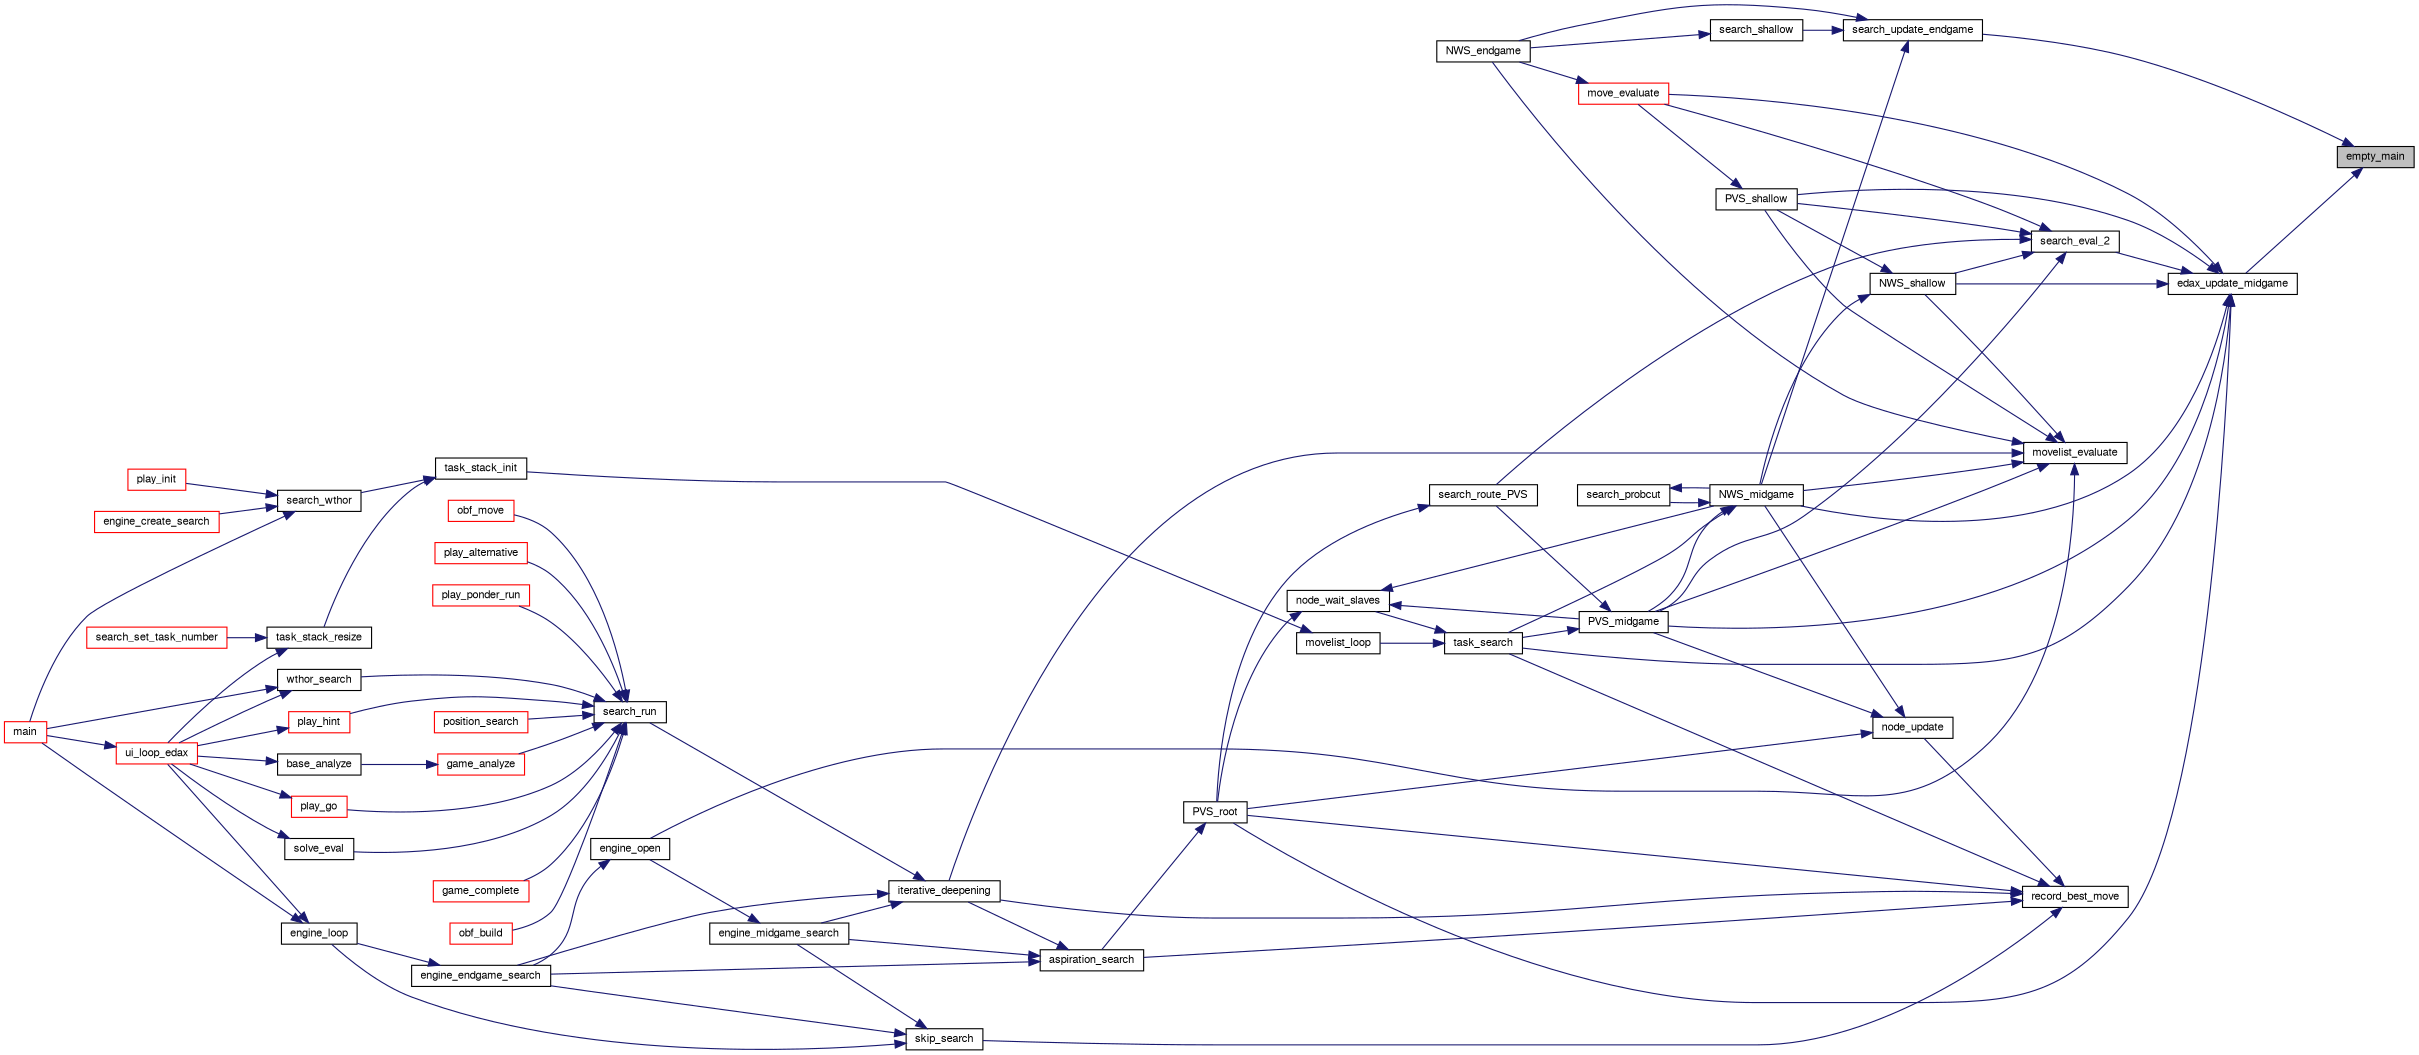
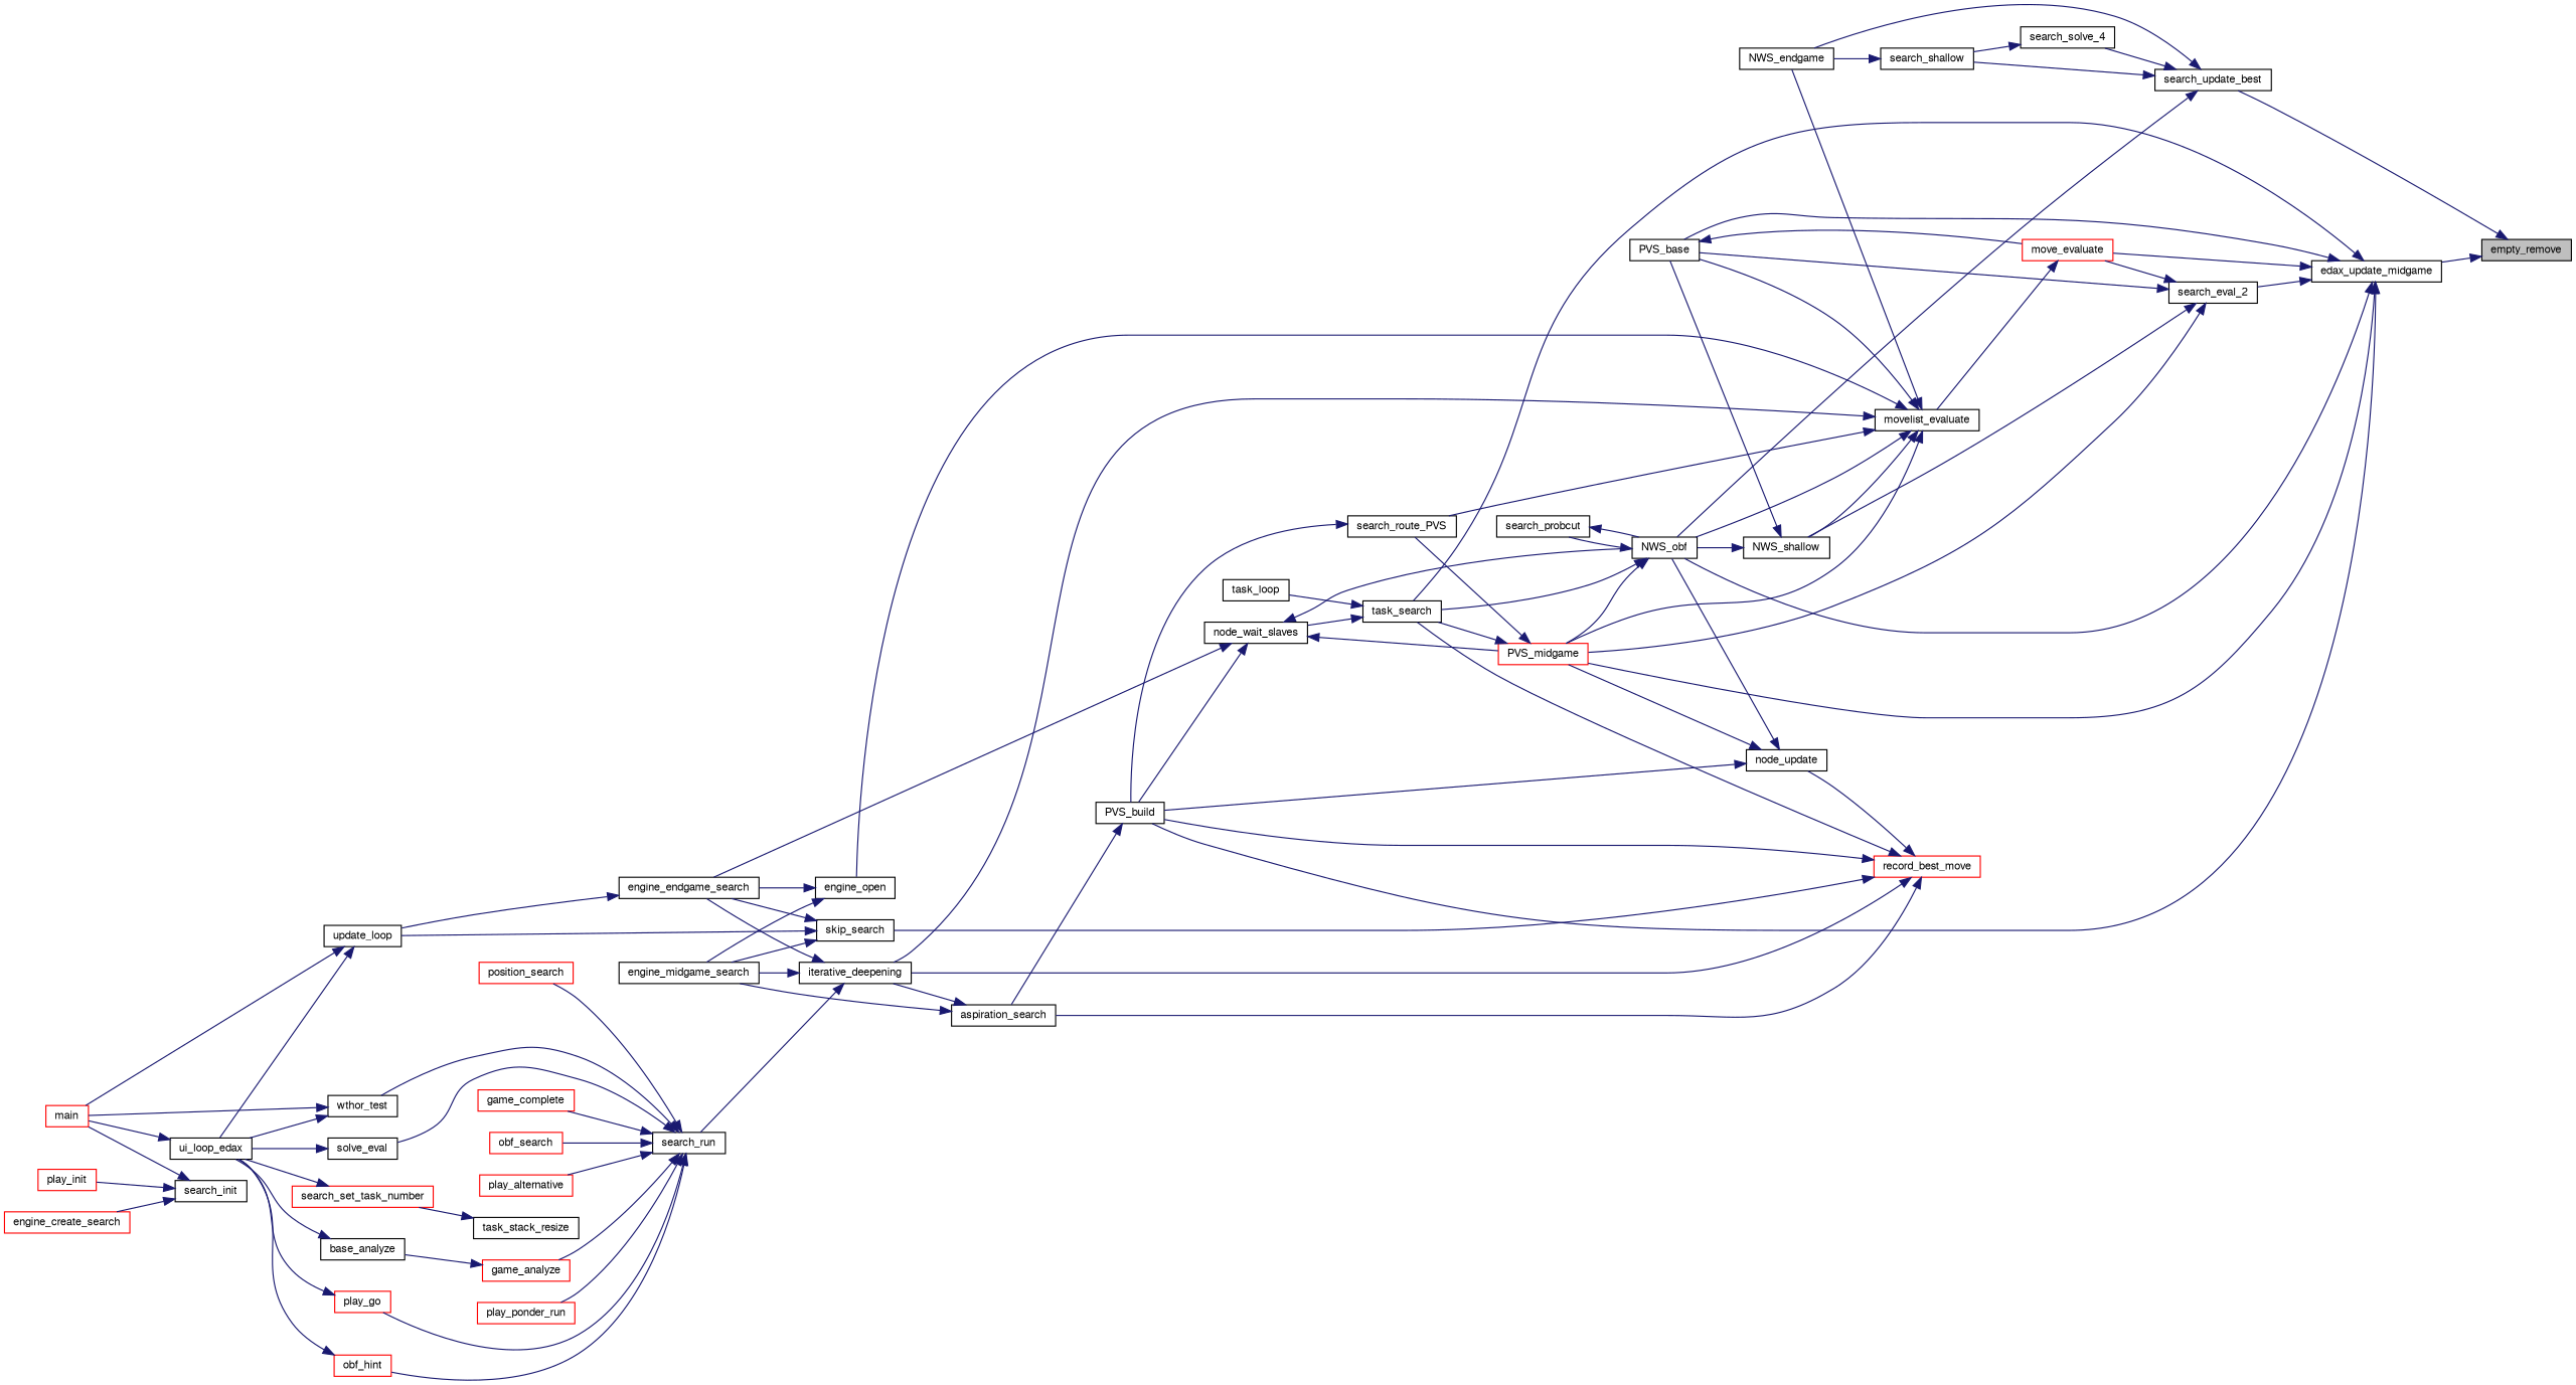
  digraph {
    rankdir=RL
    node [color=black fontname=FreeSans fontsize=10 shape=record]
    edge [color=midnightblue dir=back fontname=FreeSans fontsize=10 labelfontname=FreeSans labelfontsize=10 style=solid]
-   n1 [fillcolor=grey75 fontcolor=black height=0.2 label=empty_main style=filled width=0.4]
-   n2 [height=0.2 label=search_update_endgame width=0.4]
+   n1 [fillcolor=grey75 fontcolor=black height=0.2 label=empty_remove style=filled width=0.4]
+   n2 [height=0.2 label=search_update_best width=0.4]
    n3 [height=0.2 label=edax_update_midgame width=0.4]
    n4 [height=0.2 label=NWS_endgame width=0.4]
    n5 [height=0.2 label=search_shallow width=0.4]
-   n7 [height=0.2 label=NWS_midgame width=0.4]
-   n8 [height=0.2 label=PVS_midgame width=0.4]
+   n6 [height=0.2 label=search_solve_4 width=0.4]
+   n7 [height=0.2 label=NWS_obf width=0.4]
+   n8 [color=red height=0.2 label=PVS_midgame width=0.4]
    n9 [height=0.2 label=task_search width=0.4]
-   n10 [height=0.2 label=PVS_root width=0.4]
+   n10 [height=0.2 label=PVS_build width=0.4]
    n11 [color=red height=0.2 label=move_evaluate width=0.4]
    n12 [height=0.2 label=NWS_shallow width=0.4]
-   n13 [height=0.2 label=PVS_shallow width=0.4]
+   n13 [height=0.2 label=PVS_base width=0.4]
    n14 [height=0.2 label=search_eval_2 width=0.4]
    n15 [height=0.2 label=search_probcut width=0.4]
    n16 [height=0.2 label=search_route_PVS width=0.4]
    n17 [height=0.2 label=node_wait_slaves width=0.4]
-   n18 [height=0.2 label=movelist_loop width=0.4]
+   n18 [height=0.2 label=task_loop width=0.4]
    n19 [height=0.2 label=aspiration_search width=0.4]
    n20 [height=0.2 label=engine_endgame_search width=0.4]
    n21 [height=0.2 label=engine_midgame_search width=0.4]
    n22 [height=0.2 label=iterative_deepening width=0.4]
-   n23 [height=0.2 label=engine_loop width=0.4]
+   n23 [height=0.2 label=update_loop width=0.4]
    n24 [height=0.2 label=search_run width=0.4]
    n25 [color=red height=0.2 label=main width=0.4]
-   n26 [color=red height=0.2 label=ui_loop_edax width=0.4]
+   n26 [height=0.2 label=ui_loop_edax width=0.4]
    n27 [color=red height=0.2 label=game_analyze width=0.4]
    n28 [color=red height=0.2 label=game_complete width=0.4]
-   n29 [color=red height=0.2 label=obf_build width=0.4]
-   n30 [color=red height=0.2 label=obf_move width=0.4]
+   n30 [color=red height=0.2 label=obf_search width=0.4]
    n31 [color=red height=0.2 label=play_alternative width=0.4]
    n32 [color=red height=0.2 label=play_go width=0.4]
-   n33 [color=red height=0.2 label=play_hint width=0.4]
+   n33 [color=red height=0.2 label=obf_hint width=0.4]
    n34 [color=red height=0.2 label=play_ponder_run width=0.4]
    n35 [color=red height=0.2 label=position_search width=0.4]
    n36 [height=0.2 label=solve_eval width=0.4]
-   n37 [height=0.2 label=wthor_search width=0.4]
+   n37 [height=0.2 label=wthor_test width=0.4]
    n38 [height=0.2 label=base_analyze width=0.4]
-   n39 [height=0.2 label=task_stack_init width=0.4]
-   n40 [height=0.2 label=search_wthor width=0.4]
+   n40 [height=0.2 label=search_init width=0.4]
    n41 [height=0.2 label=task_stack_resize width=0.4]
    n42 [color=red height=0.2 label=engine_create_search width=0.4]
    n43 [color=red height=0.2 label=play_init width=0.4]
    n44 [color=red height=0.2 label=search_set_task_number width=0.4]
    n45 [height=0.2 label=movelist_evaluate width=0.4]
    n46 [height=0.2 label=engine_open width=0.4]
-   n47 [height=0.2 label=record_best_move width=0.4]
+   n47 [color=red height=0.2 label=record_best_move width=0.4]
    n48 [height=0.2 label=node_update width=0.4]
    n49 [height=0.2 label=skip_search width=0.4]
    n1 -> n2
    n1 -> n3
    n2 -> n4
    n2 -> n5
+   n2 -> n6
    n2 -> n7
    n3 -> n7
    n3 -> n8
    n3 -> n9
    n3 -> n10
    n3 -> n11
-   n3 -> n12
    n3 -> n13
    n3 -> n14
    n5 -> n4
+   n6 -> n5
    n7 -> n8
    n7 -> n9
    n7 -> n15
    n8 -> n9
    n8 -> n16
    n9 -> n17
    n9 -> n18
    n10 -> n19
-   n11 -> n4
+   n11 -> n45
    n12 -> n7
    n12 -> n13
    n13 -> n11
    n14 -> n8
    n14 -> n11
    n14 -> n12
    n14 -> n13
-   n14 -> n16
+   n45 -> n16
    n15 -> n7
    n16 -> n10
    n17 -> n7
    n17 -> n8
    n17 -> n10
-   n18 -> n39
-   n19 -> n20
+   n17 -> n20
    n19 -> n21
    n19 -> n22
    n20 -> n23
    n22 -> n20
    n22 -> n21
    n22 -> n24
    n23 -> n25
    n23 -> n26
    n24 -> n27
    n24 -> n28
-   n24 -> n29
    n24 -> n30
    n24 -> n31
    n24 -> n32
    n24 -> n33
    n24 -> n34
    n24 -> n35
    n24 -> n36
    n24 -> n37
    n26 -> n25
    n27 -> n38
    n32 -> n26
    n33 -> n26
    n36 -> n26
    n37 -> n25
    n37 -> n26
    n38 -> n26
-   n39 -> n40
-   n39 -> n41
    n40 -> n25
    n40 -> n42
    n40 -> n43
    n41 -> n44
-   n41 -> n26
+   n44 -> n26
    n45 -> n4
    n45 -> n7
    n45 -> n8
    n45 -> n12
    n45 -> n13
    n45 -> n22
    n45 -> n46
    n46 -> n20
-   n21 -> n46
+   n46 -> n21
    n47 -> n9
    n47 -> n10
    n47 -> n19
    n47 -> n22
    n47 -> n48
    n47 -> n49
    n48 -> n7
    n48 -> n8
    n48 -> n10
    n49 -> n20
    n49 -> n21
    n49 -> n23
  }
